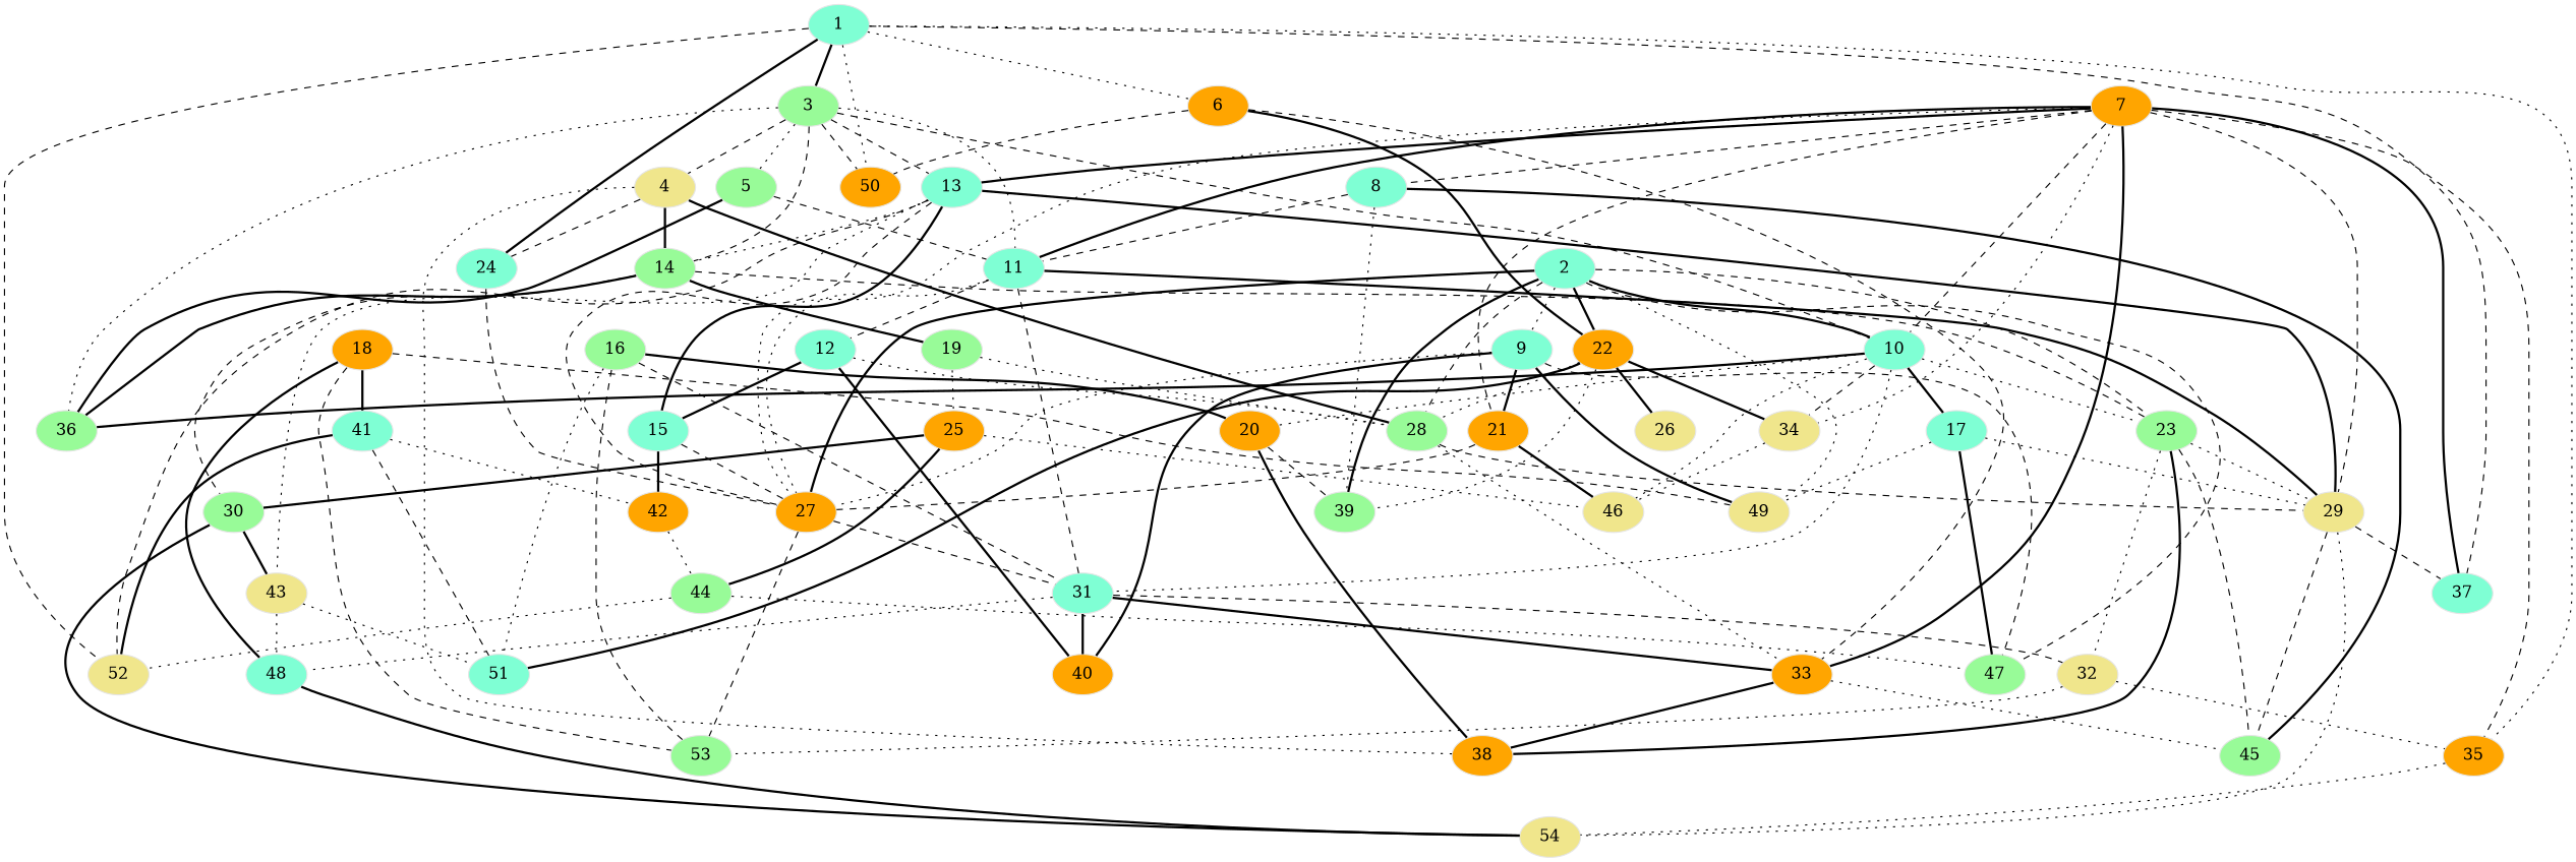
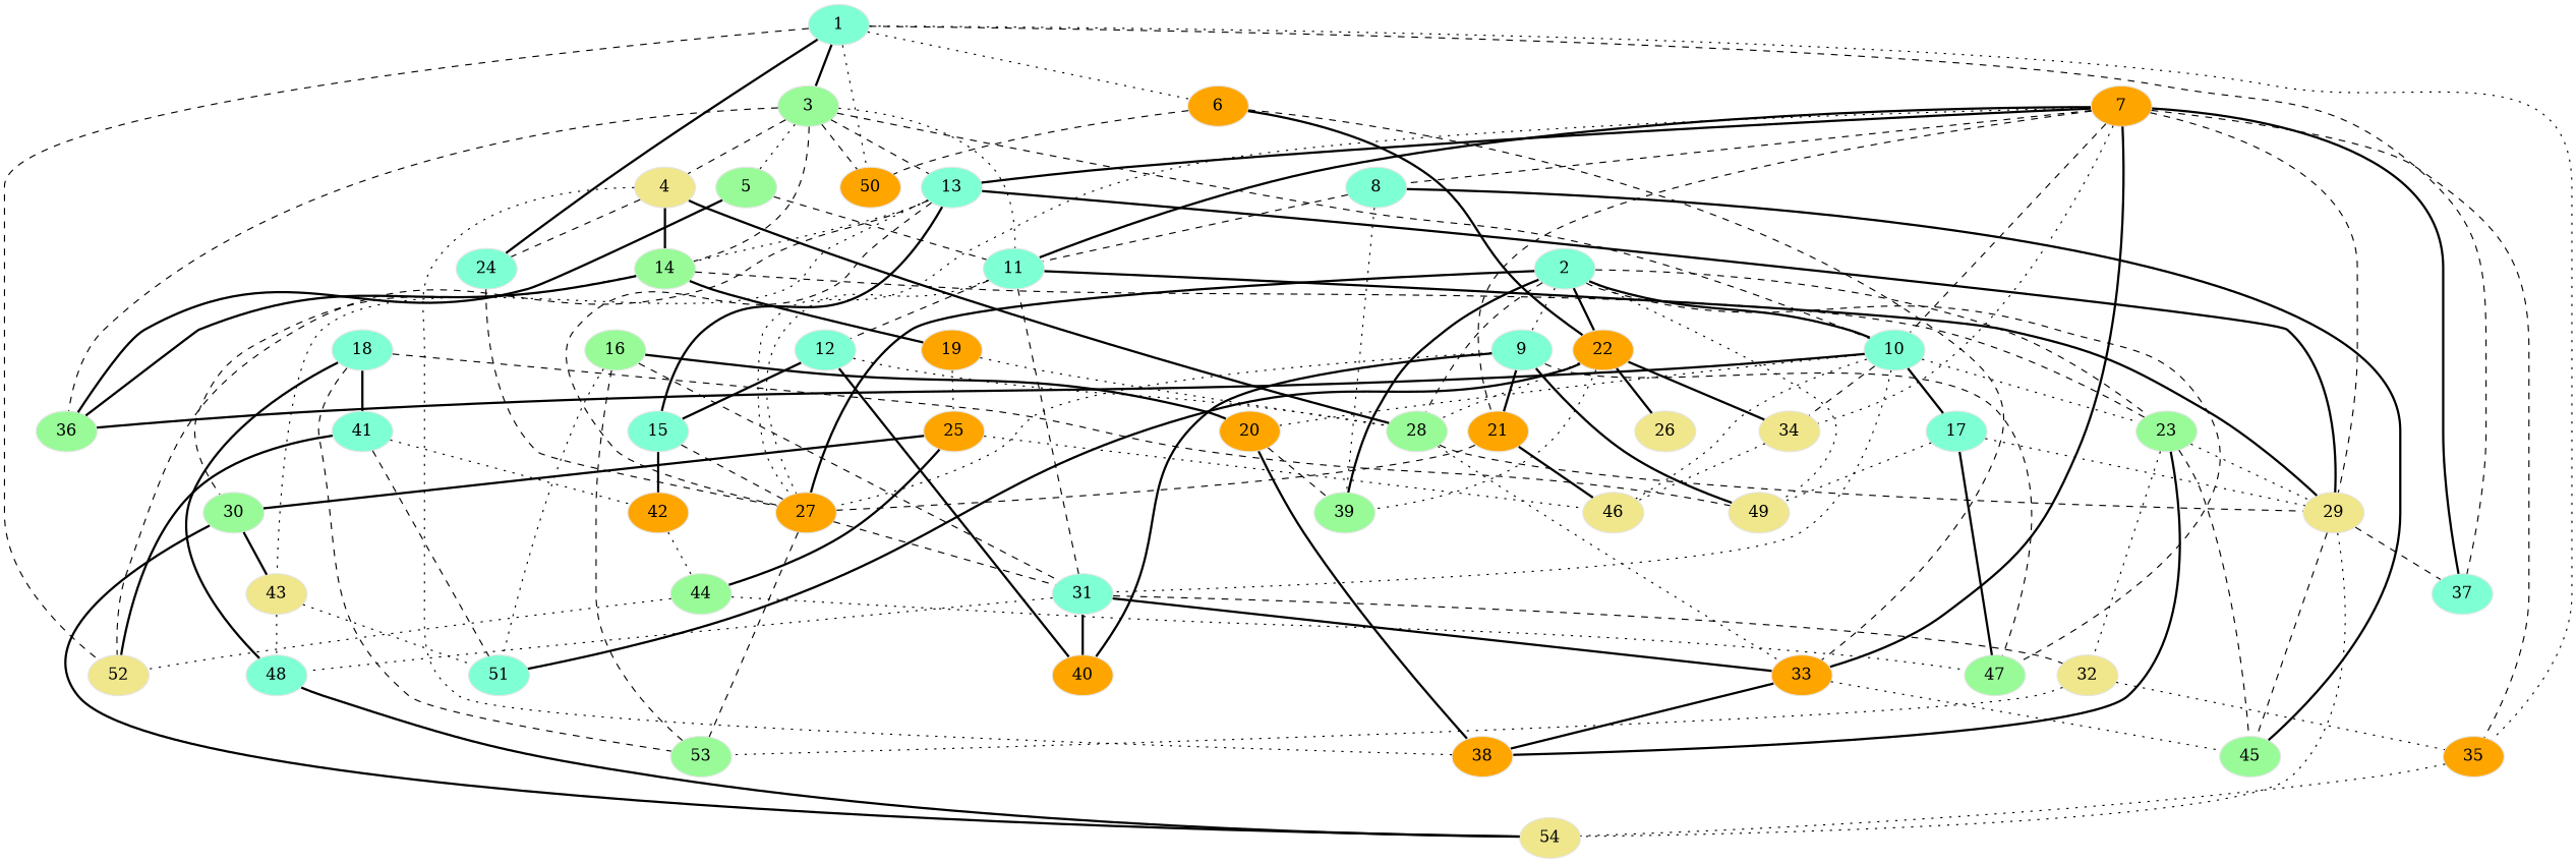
  graph {
    node [color=gray90 fillcolor=aquamarine style=filled]
    edge [style=bold weight=1.0]
    3 [fillcolor=palegreen]
    1
    6 [fillcolor=orange]
    24
    35 [fillcolor=orange]
    37
    50 [fillcolor=orange]
    52 [fillcolor=khaki]
    10
    4 [fillcolor=khaki]
    5 [fillcolor=palegreen]
    11
    13
    14 [fillcolor=palegreen]
    36 [fillcolor=palegreen]
    22 [fillcolor=orange]
    33 [fillcolor=orange]
    27 [fillcolor=orange]
    54 [fillcolor=khaki]
    2
    9
    23 [fillcolor=palegreen]
    28 [fillcolor=palegreen]
    39 [fillcolor=palegreen]
    47 [fillcolor=palegreen]
    49 [fillcolor=khaki]
    21 [fillcolor=orange]
    40 [fillcolor=orange]
    34 [fillcolor=khaki]
    17
    20 [fillcolor=orange]
    31
    46 [fillcolor=khaki]
    51
    26 [fillcolor=khaki]
    38 [fillcolor=orange]
    29 [fillcolor=khaki]
    45 [fillcolor=palegreen]
    32 [fillcolor=khaki]
    53 [fillcolor=palegreen]
    12
    15
    43 [fillcolor=khaki]
-   19 [fillcolor=palegreen]
+   19 [fillcolor=orange]
    30 [fillcolor=palegreen]
    7 [fillcolor=orange]
    8
    48
    42 [fillcolor=orange]
    25 [fillcolor=orange]
    44 [fillcolor=palegreen]
    16 [fillcolor=palegreen]
-   18 [fillcolor=orange]
+   18
    41
    3 -- 50 [style=dashed]
    3 -- 10 [style=dashed]
    3 -- 4 [style=dashed]
    3 -- 5 [style=dotted weight=2.0]
    3 -- 11 [style=dotted weight=2.0]
    3 -- 13 [style=dashed]
    3 -- 14 [style=dashed]
-   3 -- 36 [style=dotted]
+   3 -- 36 [style=dashed]
    1 -- 3 [weight=2.0]
    1 -- 6 [style=dotted]
    1 -- 24 [weight=2.0]
    1 -- 35 [style=dotted]
    1 -- 37 [style=dashed]
    1 -- 50 [style=dotted weight=2.0]
    1 -- 52 [style=dashed]
    6 -- 50 [style=dashed]
    6 -- 22
    6 -- 33 [style=dashed]
    24 -- 27 [style=dashed]
    35 -- 54 [style=dotted]
    10 -- 36
    10 -- 23 [style=dotted]
    10 -- 34 [style=dashed]
    10 -- 17
    10 -- 20 [style=dotted]
    10 -- 31 [style=dotted]
    10 -- 46 [style=dotted]
    4 -- 24 [style=dashed]
    4 -- 14 [weight=4.0]
    4 -- 28 [weight=3.0]
    4 -- 38 [style=dotted]
    5 -- 11 [style=dashed]
    5 -- 36
    11 -- 27 [style=dotted]
    11 -- 31 [style=dashed weight=2.0]
    11 -- 29
    11 -- 12 [style=dashed]
    13 -- 52 [style=dashed]
    13 -- 14 [style=dotted weight=2.0]
    13 -- 27 [style=dashed]
    13 -- 29 [weight=2.0]
    13 -- 15
    13 -- 43 [style=dotted]
    14 -- 36
    14 -- 23 [style=dashed weight=2.0]
    14 -- 19
    14 -- 30 [style=dashed]
    22 -- 28 [style=dotted weight=2.0]
    22 -- 39 [style=dotted]
    22 -- 34
    22 -- 51
    22 -- 26 [weight=3.0]
    33 -- 38
    33 -- 45 [style=dotted]
    27 -- 31 [style=dashed]
    27 -- 53 [style=dashed]
    2 -- 10
    2 -- 22
    2 -- 27
    2 -- 9 [style=dotted]
    2 -- 23 [style=dashed]
    2 -- 28 [style=dashed weight=2.0]
    2 -- 39
    2 -- 47 [style=dashed]
    2 -- 49 [style=dotted]
    9 -- 27 [style=dotted weight=3.0]
    9 -- 47 [style=dashed]
    9 -- 49
    9 -- 21
    9 -- 40
    23 -- 38
    23 -- 29 [style=dotted]
    23 -- 45 [style=dashed]
    23 -- 32 [style=dotted]
    28 -- 33 [style=dotted]
    28 -- 29 [style=dashed]
    21 -- 27 [style=dashed]
    21 -- 46
    34 -- 46 [style=dotted]
    17 -- 47
    17 -- 49 [style=dotted]
    17 -- 29 [style=dotted]
    20 -- 39 [style=dashed]
    20 -- 38
    31 -- 33
    31 -- 40 [weight=2.0]
    31 -- 32 [style=dashed]
    31 -- 48 [style=dotted]
    29 -- 37 [style=dashed weight=2.0]
    29 -- 54 [style=dotted]
    29 -- 45 [style=dashed]
    32 -- 35 [style=dotted]
    32 -- 53 [style=dotted]
    12 -- 28 [style=dotted]
    12 -- 40
    12 -- 15
    15 -- 27 [style=dashed]
    15 -- 42
    43 -- 51 [style=dotted]
    43 -- 48 [style=dotted]
    19 -- 28 [style=dotted weight=2.0]
    19 -- 25 [style=dotted]
    30 -- 54
    30 -- 43
    7 -- 35 [style=dashed]
    7 -- 37
    7 -- 10 [style=dashed]
    7 -- 11
    7 -- 13
    7 -- 33
    7 -- 27 [style=dotted]
    7 -- 21 [style=dashed]
    7 -- 34 [style=dotted]
    7 -- 29 [style=dashed weight=2.0]
    7 -- 8 [style=dashed]
    8 -- 11 [style=dashed]
    8 -- 39 [style=dotted]
    8 -- 45
    48 -- 54
    42 -- 44 [style=dotted]
    25 -- 46 [style=dotted]
    25 -- 30
    25 -- 44
    44 -- 52 [style=dotted]
    44 -- 47 [style=dotted]
    16 -- 20
    16 -- 31 [style=dashed]
    16 -- 51 [style=dotted]
    16 -- 53 [style=dashed]
    18 -- 49 [style=dashed]
    18 -- 53 [style=dashed]
    18 -- 48
    18 -- 41
    41 -- 52
    41 -- 51 [style=dashed]
    41 -- 42 [style=dotted]
  }
